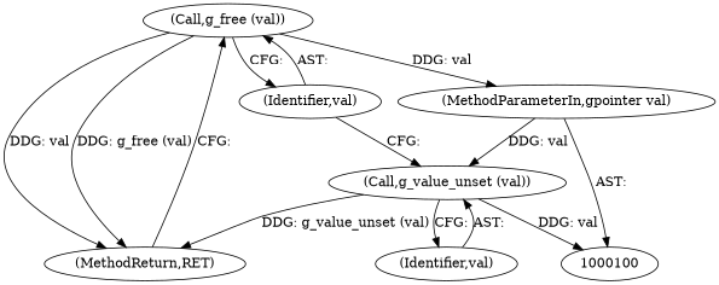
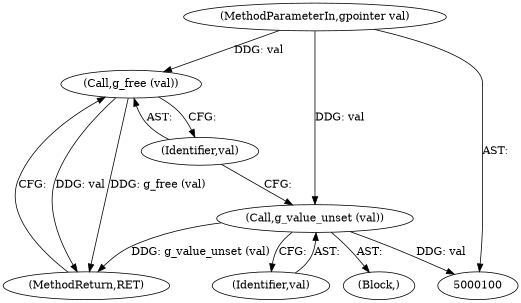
  digraph {
    n1 [label="(Call,g_free (val))"]
    n2 [label="(MethodReturn,RET)"]
    n3 [label="(Identifier,val)"]
+   n4 [label="(Block,)"]
    n5 [label="(Call,g_value_unset (val))"]
    n6 [label="(Identifier,val)"]
-   1000100
+   1000100 [label=5000100]
    n8 [label="(MethodParameterIn,gpointer val)"]
    n1 -> n2 [label="DDG: g_free (val)"]
    n1 -> n2 [label="DDG: val"]
    n1 -> n3 [label="CFG: "]
    n2 -> n1 [label="CFG: "]
    n3 -> n1 [label="AST: "]
    n3 -> n5 [label="CFG: "]
    n5 -> n2 [label="DDG: g_value_unset (val)"]
+   n5 -> n4 [label="AST: "]
    n5 -> n6 [label="CFG: "]
    n5 -> 1000100 [label="DDG: val"]
    n6 -> n5 [label="AST: "]
-   n1 -> n8 [label="DDG: val"]
+   n8 -> n1 [label="DDG: val"]
    n8 -> n5 [label="DDG: val"]
    n8 -> 1000100 [label="AST: "]
  }
